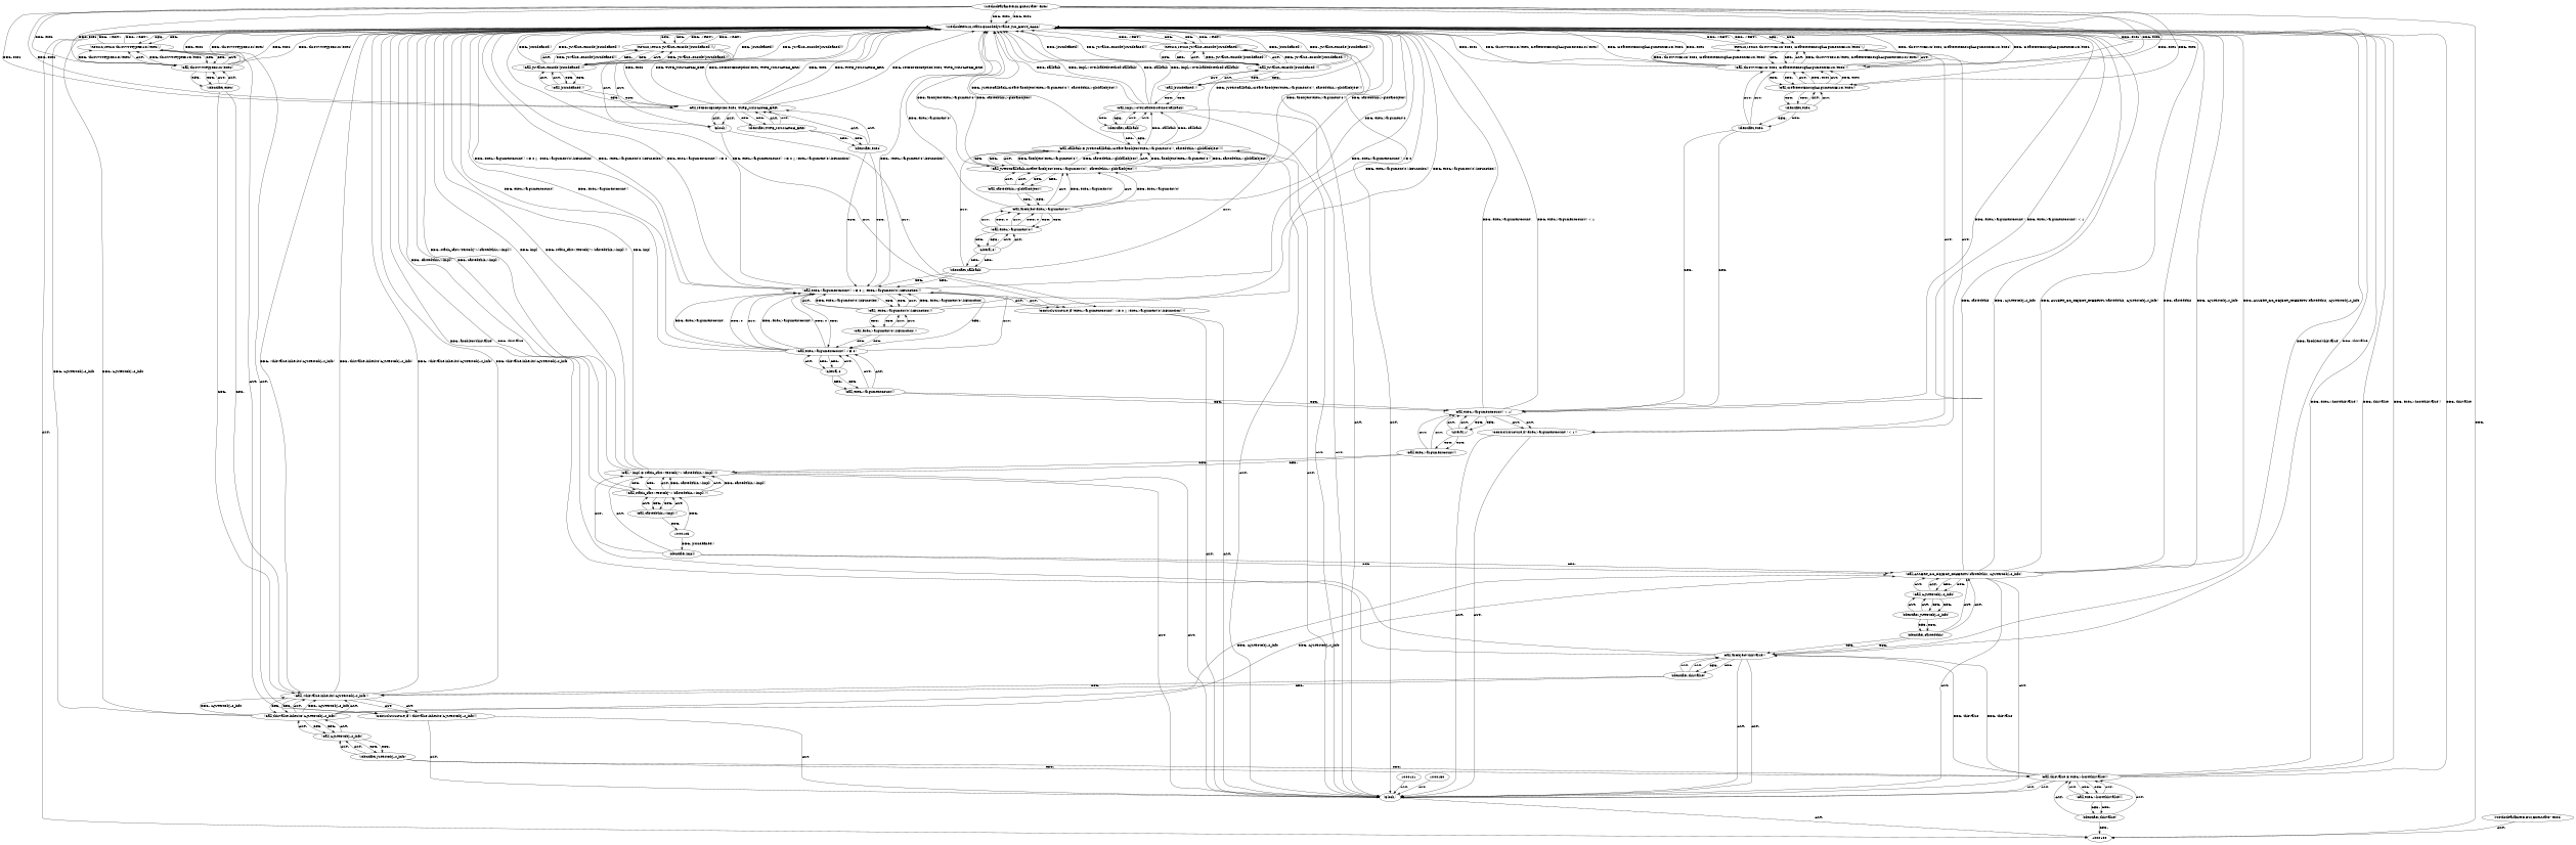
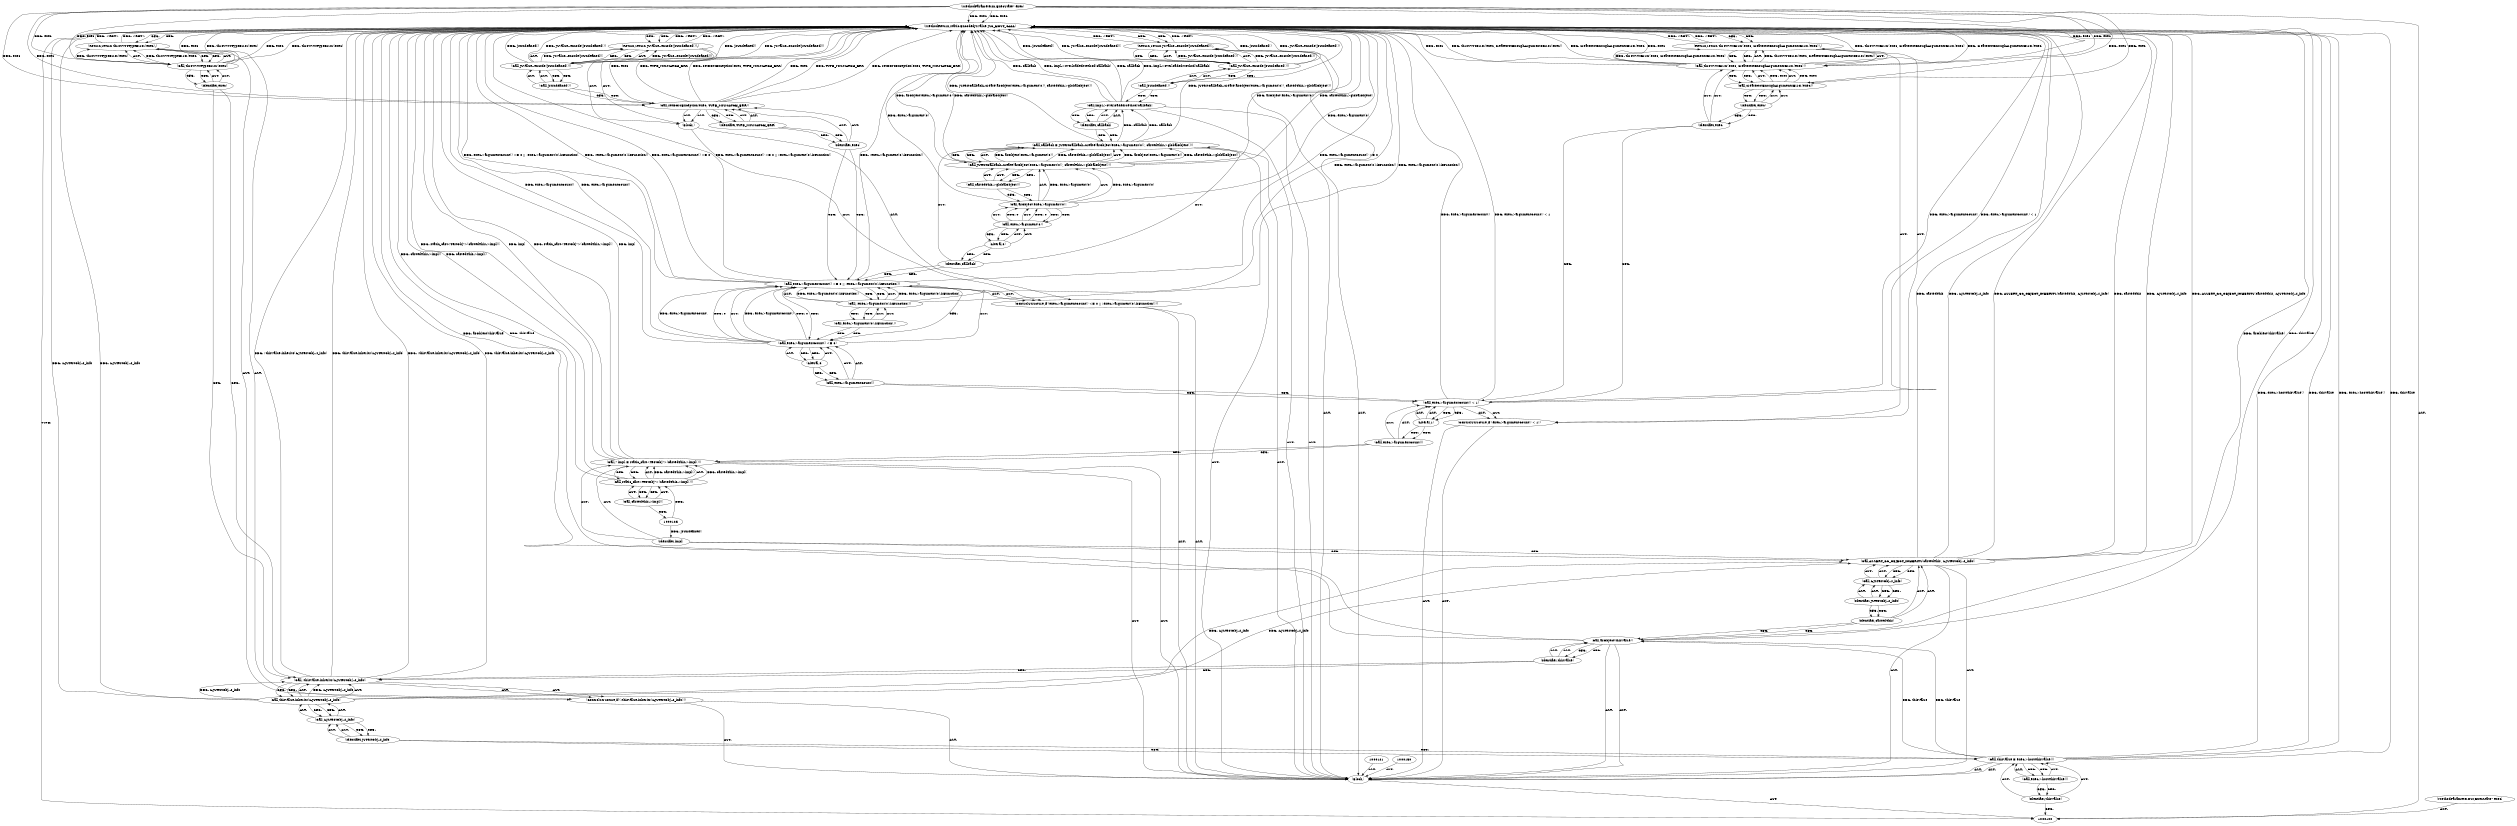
  digraph {
    n1 [label="(MethodReturn,static EncodedJSValue JSC_HOST_CALL)"]
    n2 [label="(Return,return throwVMError(exec, createNotEnoughArgumentsError(exec));)"]
    n3 [label="(Return,return JSValue::encode(jsUndefined());)"]
    n4 [label="(Return,return JSValue::encode(jsUndefined());)"]
    n5 [label="(Return,return throwVMTypeError(exec);)"]
    1000100
    n7 [label="(Call,throwVMError(exec, createNotEnoughArgumentsError(exec)))"]
    n8 [label="(ControlStructure,if (exec->argumentCount() < 1))"]
    n9 [label="(Block,)"]
    n10 [label="(Call,JSValue::encode(jsUndefined()))"]
    n11 [label="(Block,)"]
    n12 [label="(Call,JSValue::encode(jsUndefined()))"]
    n13 [label="(Call,throwVMTypeError(exec))"]
    n14 [label="(ControlStructure,if (!thisValue.inherits(&JSTestObj::s_info)))"]
    n15 [label="(MethodParameterIn,ExecState* exec)"]
    n16 [label="(Call,createNotEnoughArgumentsError(exec))"]
    n17 [label="(Call,setDOMException(exec, TYPE_MISMATCH_ERR))"]
    n18 [label="(Identifier,exec)"]
    n19 [label="(Identifier,TYPE_MISMATCH_ERR)"]
    n20 [label="(Identifier,exec)"]
    n21 [label="(MethodParameterOut,ExecState* exec)"]
    n22 [label="(Identifier,exec)"]
    n23 [label="(Call,exec->argumentCount() < 1)"]
    n24 [label="(Literal,1)"]
    n25 [label="(Literal,0)"]
    n26 [label="(Call,exec->argumentCount() <= 0)"]
    n27 [label="(Call,exec->argumentCount())"]
    n28 [label="(Call,exec->argumentCount() <= 0 || !exec->argument(0).isFunction())"]
    n29 [label="(Call,!exec->argument(0).isFunction())"]
    n30 [label="(Call,exec->argument(0).isFunction())"]
    n31 [label="(ControlStructure,if (exec->argumentCount() <= 0 || !exec->argument(0).isFunction()))"]
    n32 [label="(Identifier,exec)"]
    n33 [label="(Call,jsUndefined())"]
    n34 [label="(Call,callback = JSTestCallback::create(asObject(exec->argument(0)), castedThis->globalObject()))"]
    n35 [label="(Call,JSTestCallback::create(asObject(exec->argument(0)), castedThis->globalObject()))"]
    n36 [label="(Call,impl->overloadedMethod(callback))"]
    n37 [label="(Call,castedThis->globalObject())"]
    n38 [label="(Identifier,callback)"]
    n39 [label="(Identifier,callback)"]
    n40 [label="(Call,asObject(exec->argument(0)))"]
    n41 [label="(Call,exec->argument(0))"]
    n42 [label="(Literal,0)"]
    n43 [label="(Call,jsUndefined())"]
    n44 [label="(Call,thisValue = exec->hostThisValue())"]
    n45 [label="(Call,exec->hostThisValue())"]
    n46 [label="(Call,asObject(thisValue))"]
    n47 [label="(Identifier,thisValue)"]
    n48 [label="(Identifier,thisValue)"]
    n49 [label="(Call,&JSTestObj::s_info)"]
    n50 [label="(Identifier,JSTestObj::s_info)"]
    n51 [label="(Call,thisValue.inherits(&JSTestObj::s_info))"]
    n52 [label="(Call,!thisValue.inherits(&JSTestObj::s_info))"]
    n53 [label="(Call,ASSERT_GC_OBJECT_INHERITS(castedThis, &JSTestObj::s_info))"]
    n54 [label="(Call,&JSTestObj::s_info)"]
    n55 [label="(Identifier,castedThis)"]
    n56 [label="(Identifier,JSTestObj::s_info)"]
    n57 [label="(Call,* impl = static_cast<TestObj*>(castedThis->impl()))"]
    n58 [label="(Call,static_cast<TestObj*>(castedThis->impl()))"]
    n59 [label="(Call,castedThis->impl())"]
    n60 [label="(Identifier,impl)"]
    1000125
    n62 [label="(Call,exec->argumentCount())"]
    1000121
    1000150
    n1 -> n2 [label="CFG: "]
    n1 -> n2 [label="CFG: "]
    n1 -> n3 [label="CFG: "]
    n1 -> n3 [label="CFG: "]
    n1 -> n4 [label="CFG: "]
    n1 -> n4 [label="CFG: "]
    n1 -> n5 [label="CFG: "]
    n1 -> n5 [label="CFG: "]
-   n1 -> 1000100 [label="AST: "]
+   n1 -> 1000100 [label="TYPE: "]
    n2 -> n1 [label="DDG: <RET>"]
    n2 -> n1 [label="DDG: <RET>"]
    n2 -> n7 [label="CFG: "]
    n2 -> n7 [label="CFG: "]
    n2 -> n8 [label="AST: "]
    n2 -> n8 [label="AST: "]
    n3 -> n1 [label="DDG: <RET>"]
    n3 -> n1 [label="DDG: <RET>"]
    n3 -> n9 [label="AST: "]
    n3 -> n9 [label="AST: "]
    n3 -> n10 [label="CFG: "]
    n3 -> n10 [label="CFG: "]
    n4 -> n1 [label="DDG: <RET>"]
    n4 -> n1 [label="DDG: <RET>"]
    n4 -> n11 [label="AST: "]
    n4 -> n11 [label="AST: "]
    n4 -> n12 [label="CFG: "]
    n4 -> n12 [label="CFG: "]
    n5 -> n1 [label="DDG: <RET>"]
    n5 -> n1 [label="DDG: <RET>"]
    n5 -> n13 [label="CFG: "]
    n5 -> n13 [label="CFG: "]
    n5 -> n14 [label="AST: "]
    n5 -> n14 [label="AST: "]
    n7 -> n1 [label="DDG: exec"]
    n7 -> n1 [label="DDG: throwVMError(exec, createNotEnoughArgumentsError(exec))"]
    n7 -> n1 [label="DDG: createNotEnoughArgumentsError(exec)"]
    n7 -> n1 [label="DDG: exec"]
    n7 -> n1 [label="DDG: throwVMError(exec, createNotEnoughArgumentsError(exec))"]
    n7 -> n1 [label="DDG: createNotEnoughArgumentsError(exec)"]
    n7 -> n2 [label="AST: "]
    n7 -> n2 [label="DDG: throwVMError(exec, createNotEnoughArgumentsError(exec))"]
    n7 -> n2 [label="AST: "]
    n7 -> n2 [label="DDG: throwVMError(exec, createNotEnoughArgumentsError(exec))"]
    n7 -> n16 [label="CFG: "]
    n7 -> n16 [label="CFG: "]
    n8 -> n11 [label="AST: "]
    n8 -> n11 [label="AST: "]
    n9 -> n31 [label="AST: "]
    n9 -> n31 [label="AST: "]
    n10 -> n1 [label="DDG: jsUndefined()"]
    n10 -> n1 [label="DDG: JSValue::encode(jsUndefined())"]
    n10 -> n1 [label="DDG: jsUndefined()"]
    n10 -> n1 [label="DDG: JSValue::encode(jsUndefined())"]
    n10 -> n3 [label="AST: "]
    n10 -> n3 [label="DDG: JSValue::encode(jsUndefined())"]
    n10 -> n3 [label="AST: "]
    n10 -> n3 [label="DDG: JSValue::encode(jsUndefined())"]
    n10 -> n33 [label="CFG: "]
    n10 -> n33 [label="CFG: "]
    n11 -> 1000100 [label="AST: "]
    n12 -> n1 [label="DDG: jsUndefined()"]
    n12 -> n1 [label="DDG: JSValue::encode(jsUndefined())"]
    n12 -> n1 [label="DDG: jsUndefined()"]
    n12 -> n1 [label="DDG: JSValue::encode(jsUndefined())"]
    n12 -> n4 [label="AST: "]
    n12 -> n4 [label="DDG: JSValue::encode(jsUndefined())"]
    n12 -> n4 [label="AST: "]
    n12 -> n4 [label="DDG: JSValue::encode(jsUndefined())"]
    n12 -> n43 [label="CFG: "]
    n12 -> n43 [label="CFG: "]
    n13 -> n1 [label="DDG: exec"]
    n13 -> n1 [label="DDG: throwVMTypeError(exec)"]
    n13 -> n1 [label="DDG: exec"]
    n13 -> n1 [label="DDG: throwVMTypeError(exec)"]
    n13 -> n5 [label="AST: "]
    n13 -> n5 [label="DDG: throwVMTypeError(exec)"]
    n13 -> n5 [label="AST: "]
    n13 -> n5 [label="DDG: throwVMTypeError(exec)"]
    n13 -> n20 [label="CFG: "]
    n13 -> n20 [label="CFG: "]
    n14 -> n11 [label="AST: "]
    n14 -> n11 [label="AST: "]
    n15 -> n1 [label="DDG: exec"]
    n15 -> n1 [label="DDG: exec"]
-   n15 -> 1000100 [label="DDG: "]
+   n15 -> 1000100 [label="AST: "]
    n15 -> n7 [label="DDG: exec"]
    n15 -> n7 [label="DDG: exec"]
    n15 -> n13 [label="DDG: exec"]
    n15 -> n13 [label="DDG: exec"]
    n15 -> n16 [label="DDG: exec"]
    n15 -> n16 [label="DDG: exec"]
    n15 -> n17 [label="DDG: exec"]
    n15 -> n17 [label="DDG: exec"]
    n16 -> n7 [label="AST: "]
    n16 -> n7 [label="DDG: exec"]
    n16 -> n7 [label="AST: "]
    n16 -> n7 [label="DDG: exec"]
    n16 -> n18 [label="CFG: "]
    n16 -> n18 [label="CFG: "]
    n17 -> n1 [label="DDG: setDOMException(exec, TYPE_MISMATCH_ERR)"]
    n17 -> n1 [label="DDG: exec"]
    n17 -> n1 [label="DDG: TYPE_MISMATCH_ERR"]
    n17 -> n1 [label="DDG: setDOMException(exec, TYPE_MISMATCH_ERR)"]
    n17 -> n1 [label="DDG: exec"]
    n17 -> n1 [label="DDG: TYPE_MISMATCH_ERR"]
    n17 -> n9 [label="AST: "]
    n17 -> n9 [label="AST: "]
    n17 -> n19 [label="CFG: "]
    n17 -> n19 [label="CFG: "]
    n18 -> n16 [label="AST: "]
    n18 -> n16 [label="AST: "]
    n18 -> n22 [label="CFG: "]
    n18 -> n22 [label="CFG: "]
    n19 -> n17 [label="AST: "]
    n19 -> n17 [label="AST: "]
    n19 -> n32 [label="CFG: "]
    n19 -> n32 [label="CFG: "]
    n20 -> n13 [label="AST: "]
    n20 -> n13 [label="AST: "]
    n20 -> n52 [label="CFG: "]
    n20 -> n52 [label="CFG: "]
    n21 -> 1000100 [label="AST: "]
    n22 -> n7 [label="AST: "]
    n22 -> n7 [label="AST: "]
    n22 -> n23 [label="CFG: "]
    n22 -> n23 [label="CFG: "]
    n23 -> n1 [label="DDG: exec->argumentCount()"]
    n23 -> n1 [label="DDG: exec->argumentCount() < 1"]
    n23 -> n1 [label="DDG: exec->argumentCount()"]
    n23 -> n1 [label="DDG: exec->argumentCount() < 1"]
    n23 -> n8 [label="AST: "]
    n23 -> n8 [label="AST: "]
    n23 -> n24 [label="CFG: "]
    n23 -> n24 [label="CFG: "]
    n24 -> n23 [label="AST: "]
    n24 -> n23 [label="AST: "]
    n24 -> n62 [label="CFG: "]
    n24 -> n62 [label="CFG: "]
    n25 -> n26 [label="AST: "]
    n25 -> n26 [label="AST: "]
    n25 -> n27 [label="CFG: "]
    n25 -> n27 [label="CFG: "]
    n26 -> n1 [label="DDG: exec->argumentCount()"]
    n26 -> n1 [label="DDG: exec->argumentCount()"]
    n26 -> n25 [label="CFG: "]
    n26 -> n25 [label="CFG: "]
    n26 -> n28 [label="AST: "]
    n26 -> n28 [label="DDG: exec->argumentCount()"]
    n26 -> n28 [label="DDG: 0"]
    n26 -> n28 [label="AST: "]
    n26 -> n28 [label="DDG: exec->argumentCount()"]
    n26 -> n28 [label="DDG: 0"]
    n27 -> n23 [label="CFG: "]
    n27 -> n23 [label="CFG: "]
    n27 -> n26 [label="AST: "]
    n27 -> n26 [label="AST: "]
    n28 -> n1 [label="DDG: !exec->argument(0).isFunction()"]
    n28 -> n1 [label="DDG: exec->argumentCount() <= 0"]
    n28 -> n1 [label="DDG: exec->argumentCount() <= 0 || !exec->argument(0).isFunction()"]
    n28 -> n1 [label="DDG: !exec->argument(0).isFunction()"]
    n28 -> n1 [label="DDG: exec->argumentCount() <= 0"]
    n28 -> n1 [label="DDG: exec->argumentCount() <= 0 || !exec->argument(0).isFunction()"]
    n28 -> n26 [label="CFG: "]
    n28 -> n26 [label="CFG: "]
    n28 -> n29 [label="CFG: "]
    n28 -> n29 [label="CFG: "]
    n28 -> n31 [label="AST: "]
    n28 -> n31 [label="AST: "]
    n29 -> n1 [label="DDG: exec->argument(0).isFunction()"]
    n29 -> n1 [label="DDG: exec->argument(0).isFunction()"]
    n29 -> n28 [label="AST: "]
    n29 -> n28 [label="DDG: exec->argument(0).isFunction()"]
    n29 -> n28 [label="AST: "]
    n29 -> n28 [label="DDG: exec->argument(0).isFunction()"]
    n29 -> n30 [label="CFG: "]
    n29 -> n30 [label="CFG: "]
    n30 -> n26 [label="CFG: "]
    n30 -> n26 [label="CFG: "]
    n30 -> n29 [label="AST: "]
    n30 -> n29 [label="AST: "]
    n31 -> n11 [label="AST: "]
    n31 -> n11 [label="AST: "]
    n32 -> n17 [label="AST: "]
    n32 -> n17 [label="AST: "]
    n32 -> n28 [label="CFG: "]
    n32 -> n28 [label="CFG: "]
    n33 -> n10 [label="AST: "]
    n33 -> n10 [label="AST: "]
    n33 -> n17 [label="CFG: "]
    n33 -> n17 [label="CFG: "]
    n34 -> n1 [label="DDG: JSTestCallback::create(asObject(exec->argument(0)), castedThis->globalObject())"]
    n34 -> n1 [label="DDG: JSTestCallback::create(asObject(exec->argument(0)), castedThis->globalObject())"]
    n34 -> n11 [label="AST: "]
    n34 -> n11 [label="AST: "]
    n34 -> n35 [label="CFG: "]
    n34 -> n35 [label="CFG: "]
    n34 -> n36 [label="DDG: callback"]
    n34 -> n36 [label="DDG: callback"]
    n35 -> n1 [label="DDG: castedThis->globalObject()"]
    n35 -> n1 [label="DDG: asObject(exec->argument(0))"]
    n35 -> n1 [label="DDG: castedThis->globalObject()"]
    n35 -> n1 [label="DDG: asObject(exec->argument(0))"]
    n35 -> n34 [label="AST: "]
    n35 -> n34 [label="DDG: asObject(exec->argument(0))"]
    n35 -> n34 [label="DDG: castedThis->globalObject()"]
    n35 -> n34 [label="AST: "]
    n35 -> n34 [label="DDG: asObject(exec->argument(0))"]
    n35 -> n34 [label="DDG: castedThis->globalObject()"]
    n35 -> n37 [label="CFG: "]
    n35 -> n37 [label="CFG: "]
    n36 -> n1 [label="DDG: callback"]
    n36 -> n1 [label="DDG: impl->overloadedMethod(callback)"]
    n36 -> n1 [label="DDG: callback"]
    n36 -> n1 [label="DDG: impl->overloadedMethod(callback)"]
    n36 -> n11 [label="AST: "]
    n36 -> n11 [label="AST: "]
    n36 -> n38 [label="CFG: "]
    n36 -> n38 [label="CFG: "]
    n37 -> n35 [label="AST: "]
    n37 -> n35 [label="AST: "]
    n37 -> n40 [label="CFG: "]
    n37 -> n40 [label="CFG: "]
    n38 -> n34 [label="CFG: "]
    n38 -> n34 [label="CFG: "]
    n38 -> n36 [label="AST: "]
    n38 -> n36 [label="AST: "]
    n39 -> n28 [label="CFG: "]
    n39 -> n28 [label="CFG: "]
    n39 -> n34 [label="AST: "]
    n39 -> n34 [label="AST: "]
    n40 -> n1 [label="DDG: exec->argument(0)"]
    n40 -> n1 [label="DDG: exec->argument(0)"]
    n40 -> n35 [label="AST: "]
    n40 -> n35 [label="DDG: exec->argument(0)"]
    n40 -> n35 [label="AST: "]
    n40 -> n35 [label="DDG: exec->argument(0)"]
    n40 -> n41 [label="CFG: "]
    n40 -> n41 [label="CFG: "]
    n41 -> n40 [label="AST: "]
    n41 -> n40 [label="DDG: 0"]
    n41 -> n40 [label="AST: "]
    n41 -> n40 [label="DDG: 0"]
    n41 -> n42 [label="CFG: "]
    n41 -> n42 [label="CFG: "]
    n42 -> n39 [label="CFG: "]
    n42 -> n39 [label="CFG: "]
    n42 -> n41 [label="AST: "]
    n42 -> n41 [label="AST: "]
    n43 -> n12 [label="AST: "]
    n43 -> n12 [label="AST: "]
    n43 -> n36 [label="CFG: "]
    n43 -> n36 [label="CFG: "]
    n44 -> n1 [label="DDG: thisValue"]
    n44 -> n1 [label="DDG: exec->hostThisValue()"]
    n44 -> n1 [label="DDG: thisValue"]
    n44 -> n1 [label="DDG: exec->hostThisValue()"]
    n44 -> n11 [label="AST: "]
    n44 -> n11 [label="AST: "]
    n44 -> n45 [label="CFG: "]
    n44 -> n45 [label="CFG: "]
    n44 -> n46 [label="DDG: thisValue"]
    n44 -> n46 [label="DDG: thisValue"]
    n45 -> n44 [label="AST: "]
    n45 -> n44 [label="AST: "]
    n45 -> n47 [label="CFG: "]
    n45 -> n47 [label="CFG: "]
    n46 -> n1 [label="DDG: asObject(thisValue)"]
    n46 -> n1 [label="DDG: thisValue"]
    n46 -> n1 [label="DDG: asObject(thisValue)"]
    n46 -> n1 [label="DDG: thisValue"]
    n46 -> n11 [label="AST: "]
    n46 -> n11 [label="AST: "]
    n46 -> n48 [label="CFG: "]
    n46 -> n48 [label="CFG: "]
    n47 -> 1000100 [label="CFG: "]
    n47 -> n44 [label="AST: "]
    n47 -> n44 [label="AST: "]
    n48 -> n46 [label="AST: "]
    n48 -> n46 [label="AST: "]
    n48 -> n52 [label="CFG: "]
    n48 -> n52 [label="CFG: "]
    n49 -> n50 [label="CFG: "]
    n49 -> n50 [label="CFG: "]
    n49 -> n51 [label="AST: "]
    n49 -> n51 [label="AST: "]
    n50 -> n44 [label="CFG: "]
    n50 -> n44 [label="CFG: "]
    n50 -> n49 [label="AST: "]
    n50 -> n49 [label="AST: "]
    n51 -> n1 [label="DDG: &JSTestObj::s_info"]
    n51 -> n1 [label="DDG: &JSTestObj::s_info"]
    n51 -> n49 [label="CFG: "]
    n51 -> n49 [label="CFG: "]
    n51 -> n52 [label="AST: "]
    n51 -> n52 [label="DDG: &JSTestObj::s_info"]
    n51 -> n52 [label="AST: "]
    n51 -> n52 [label="DDG: &JSTestObj::s_info"]
    n51 -> n53 [label="DDG: &JSTestObj::s_info"]
    n51 -> n53 [label="DDG: &JSTestObj::s_info"]
    n52 -> n1 [label="DDG: !thisValue.inherits(&JSTestObj::s_info)"]
    n52 -> n1 [label="DDG: thisValue.inherits(&JSTestObj::s_info)"]
    n52 -> n1 [label="DDG: !thisValue.inherits(&JSTestObj::s_info)"]
    n52 -> n1 [label="DDG: thisValue.inherits(&JSTestObj::s_info)"]
    n52 -> n14 [label="AST: "]
    n52 -> n14 [label="AST: "]
    n52 -> n51 [label="CFG: "]
    n52 -> n51 [label="CFG: "]
    n53 -> n1 [label="DDG: castedThis"]
    n53 -> n1 [label="DDG: &JSTestObj::s_info"]
    n53 -> n1 [label="DDG: ASSERT_GC_OBJECT_INHERITS(castedThis, &JSTestObj::s_info)"]
    n53 -> n1 [label="DDG: castedThis"]
    n53 -> n1 [label="DDG: &JSTestObj::s_info"]
    n53 -> n1 [label="DDG: ASSERT_GC_OBJECT_INHERITS(castedThis, &JSTestObj::s_info)"]
    n53 -> n11 [label="AST: "]
    n53 -> n11 [label="AST: "]
    n53 -> n54 [label="CFG: "]
    n53 -> n54 [label="CFG: "]
    n54 -> n53 [label="AST: "]
    n54 -> n53 [label="AST: "]
    n54 -> n56 [label="CFG: "]
    n54 -> n56 [label="CFG: "]
    n55 -> n46 [label="CFG: "]
    n55 -> n46 [label="CFG: "]
    n55 -> n53 [label="AST: "]
    n55 -> n53 [label="AST: "]
    n56 -> n54 [label="AST: "]
    n56 -> n54 [label="AST: "]
    n56 -> n55 [label="CFG: "]
    n56 -> n55 [label="CFG: "]
    n57 -> n1 [label="DDG: static_cast<TestObj*>(castedThis->impl())"]
    n57 -> n1 [label="DDG: impl"]
    n57 -> n1 [label="DDG: static_cast<TestObj*>(castedThis->impl())"]
    n57 -> n1 [label="DDG: impl"]
    n57 -> n11 [label="AST: "]
    n57 -> n11 [label="AST: "]
    n57 -> n58 [label="CFG: "]
    n57 -> n58 [label="CFG: "]
    n58 -> n1 [label="DDG: castedThis->impl()"]
    n58 -> n1 [label="DDG: castedThis->impl()"]
    n58 -> n57 [label="AST: "]
    n58 -> n57 [label="DDG: castedThis->impl()"]
    n58 -> n57 [label="AST: "]
    n58 -> n57 [label="DDG: castedThis->impl()"]
    n58 -> n59 [label="CFG: "]
    n58 -> n59 [label="CFG: "]
    n59 -> n58 [label="AST: "]
    n59 -> n58 [label="AST: "]
-   n59 -> 1000125 [label="DDG: "]
+   n59 -> 1000125 [label="CFG: "]
    n60 -> n53 [label="CFG: "]
    n60 -> n53 [label="CFG: "]
    n60 -> n57 [label="AST: "]
    n60 -> n57 [label="AST: "]
    1000125 -> n58 [label="DDG: "]
    1000125 -> n60 [label="DDG: jsUndefined()"]
    n62 -> n23 [label="AST: "]
    n62 -> n23 [label="AST: "]
    n62 -> n57 [label="CFG: "]
    n62 -> n57 [label="CFG: "]
    1000121 -> n11 [label="AST: "]
    1000150 -> n11 [label="AST: "]
  }
